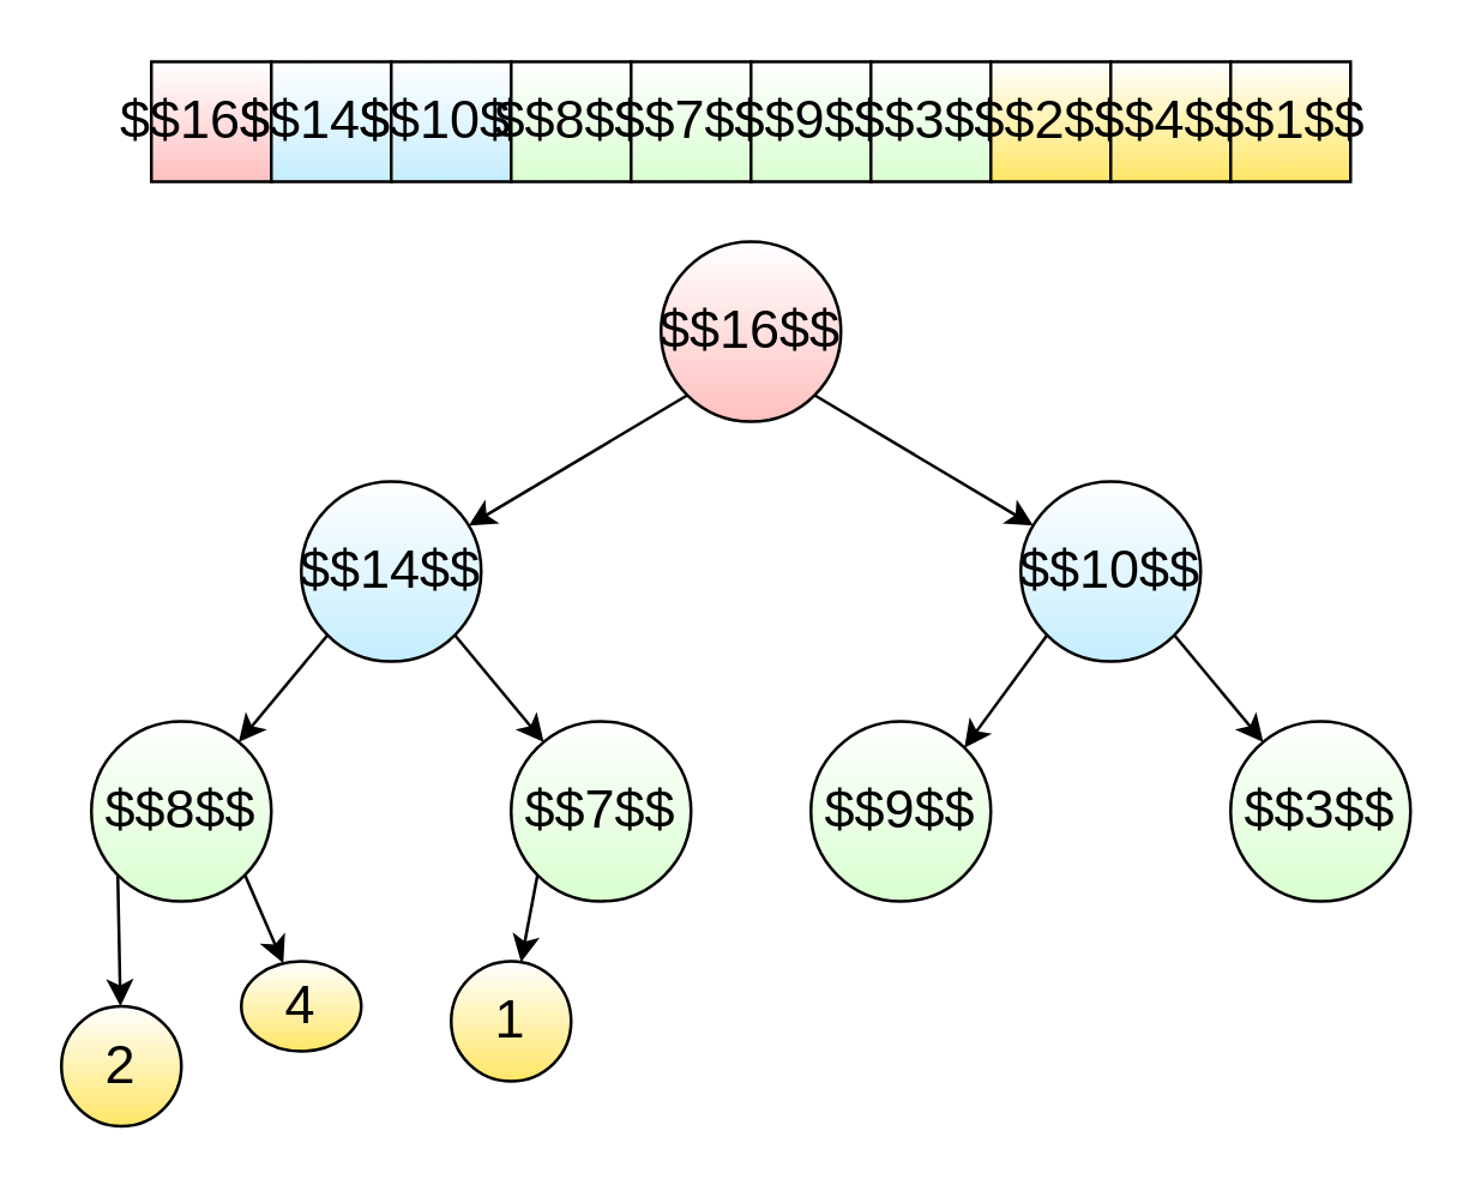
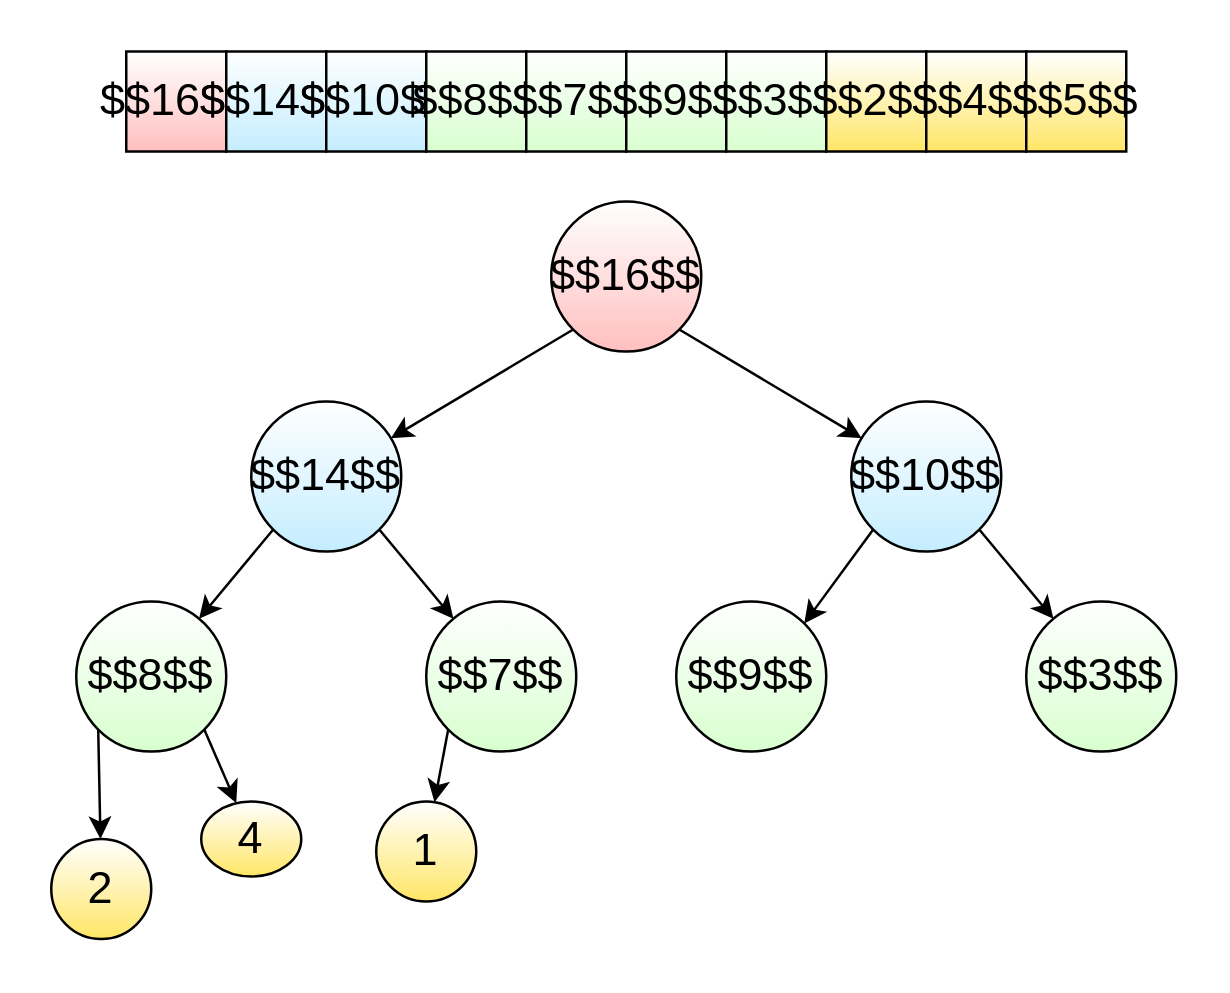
  <mxCell id="0" />
  <mxCell id="1" parent="0" />
  <mxCell id="2" value="&lt;div&gt;&lt;font style=&quot;font-size: 18px;&quot;&gt;$$16$$&lt;/font&gt;&lt;/div&gt;" style="rounded=0;whiteSpace=wrap;html=1;gradientColor=#FFBFBF;" vertex="1" parent="1"><mxGeometry x="50" y="20" width="40" height="40" as="geometry" /></mxCell>
  <mxCell id="3" value="&lt;font style=&quot;font-size: 18px;&quot;&gt;$$14$$&lt;/font&gt;" style="rounded=0;whiteSpace=wrap;html=1;gradientColor=#C4EDFF;" vertex="1" parent="1"><mxGeometry x="90" y="20" width="40" height="40" as="geometry" /></mxCell>
  <mxCell id="4" value="&lt;font style=&quot;font-size: 18px;&quot;&gt;$$10$$&lt;/font&gt;" style="rounded=0;whiteSpace=wrap;html=1;gradientColor=#C4EDFF;" vertex="1" parent="1"><mxGeometry x="130" y="20" width="40" height="40" as="geometry" /></mxCell>
  <mxCell id="5" value="&lt;div&gt;&lt;font style=&quot;font-size: 18px;&quot;&gt;$$8$$&lt;/font&gt;&lt;/div&gt;" style="rounded=0;whiteSpace=wrap;html=1;gradientColor=#D8FFCF;" vertex="1" parent="1"><mxGeometry x="170" y="20" width="40" height="40" as="geometry" /></mxCell>
  <mxCell id="6" value="&lt;font style=&quot;font-size: 18px;&quot;&gt;$$7$$&lt;/font&gt;" style="rounded=0;whiteSpace=wrap;html=1;gradientColor=#D8FFCF;" vertex="1" parent="1"><mxGeometry x="210" y="20" width="40" height="40" as="geometry" /></mxCell>
  <mxCell id="7" value="&lt;font style=&quot;font-size: 18px;&quot;&gt;$$9$$&lt;/font&gt;" style="rounded=0;whiteSpace=wrap;html=1;gradientColor=#D8FFCF;" vertex="1" parent="1"><mxGeometry x="250" y="20" width="40" height="40" as="geometry" /></mxCell>
  <mxCell id="8" value="&lt;div&gt;&lt;font style=&quot;font-size: 18px;&quot;&gt;$$3$$&lt;/font&gt;&lt;/div&gt;" style="rounded=0;whiteSpace=wrap;html=1;gradientColor=#D8FFCF;" vertex="1" parent="1"><mxGeometry x="290" y="20" width="40" height="40" as="geometry" /></mxCell>
  <mxCell id="9" value="&lt;font style=&quot;font-size: 18px;&quot;&gt;$$2$$&lt;/font&gt;" style="rounded=0;whiteSpace=wrap;html=1;gradientColor=#FFE666;" vertex="1" parent="1"><mxGeometry x="330" y="20" width="40" height="40" as="geometry" /></mxCell>
  <mxCell id="10" value="&lt;font style=&quot;font-size: 18px;&quot;&gt;$$4$$&lt;/font&gt;" style="rounded=0;whiteSpace=wrap;html=1;gradientColor=#FFE666;" vertex="1" parent="1"><mxGeometry x="370" y="20" width="40" height="40" as="geometry" /></mxCell>
- <mxCell id="11" value="&lt;div&gt;&lt;font style=&quot;font-size: 18px;&quot;&gt;$$1$$&lt;/font&gt;&lt;/div&gt;" style="rounded=0;whiteSpace=wrap;html=1;gradientColor=#FFE666;" vertex="1" parent="1"><mxGeometry x="410" y="20" width="40" height="40" as="geometry" /></mxCell>
+ <mxCell id="11" value="&lt;div&gt;&lt;font style=&quot;font-size: 18px;&quot;&gt;$$5$$&lt;/font&gt;&lt;/div&gt;" style="rounded=0;whiteSpace=wrap;html=1;gradientColor=#FFE666;" vertex="1" parent="1"><mxGeometry x="410" y="20" width="40" height="40" as="geometry" /></mxCell>
  <mxCell id="12" style="rounded=0;orthogonalLoop=1;jettySize=auto;html=1;exitX=0;exitY=1;exitDx=0;exitDy=0;fontSize=18;" edge="1" parent="1" source="14" target="17"><mxGeometry relative="1" as="geometry" /></mxCell>
  <mxCell id="13" style="edgeStyle=none;rounded=0;orthogonalLoop=1;jettySize=auto;html=1;exitX=1;exitY=1;exitDx=0;exitDy=0;fontSize=18;" edge="1" parent="1" source="14" target="20"><mxGeometry relative="1" as="geometry" /></mxCell>
  <mxCell id="14" value="$$16$$" style="ellipse;whiteSpace=wrap;html=1;fontSize=18;gradientColor=#FFBFBF;" vertex="1" parent="1"><mxGeometry x="220" y="80" width="60" height="60" as="geometry" /></mxCell>
  <mxCell id="15" style="edgeStyle=none;rounded=0;orthogonalLoop=1;jettySize=auto;html=1;exitX=0;exitY=1;exitDx=0;exitDy=0;fontSize=18;" edge="1" parent="1" source="17" target="23"><mxGeometry relative="1" as="geometry" /></mxCell>
  <mxCell id="16" style="edgeStyle=none;rounded=0;orthogonalLoop=1;jettySize=auto;html=1;exitX=1;exitY=1;exitDx=0;exitDy=0;fontSize=18;" edge="1" parent="1" source="17" target="25"><mxGeometry relative="1" as="geometry" /></mxCell>
  <mxCell id="17" value="$$14$$" style="ellipse;whiteSpace=wrap;html=1;fontSize=18;gradientColor=#C4EDFF;" vertex="1" parent="1"><mxGeometry x="100" y="160" width="60" height="60" as="geometry" /></mxCell>
  <mxCell id="18" style="edgeStyle=none;rounded=0;orthogonalLoop=1;jettySize=auto;html=1;exitX=0;exitY=1;exitDx=0;exitDy=0;entryX=1;entryY=0;entryDx=0;entryDy=0;fontSize=18;" edge="1" parent="1" source="20" target="26"><mxGeometry relative="1" as="geometry" /></mxCell>
  <mxCell id="19" style="edgeStyle=none;rounded=0;orthogonalLoop=1;jettySize=auto;html=1;exitX=1;exitY=1;exitDx=0;exitDy=0;fontSize=18;" edge="1" parent="1" source="20" target="27"><mxGeometry relative="1" as="geometry" /></mxCell>
  <mxCell id="20" value="$$10$$" style="ellipse;whiteSpace=wrap;html=1;fontSize=18;gradientColor=#C4EDFF;" vertex="1" parent="1"><mxGeometry x="340" y="160" width="60" height="60" as="geometry" /></mxCell>
  <mxCell id="21" style="edgeStyle=none;rounded=0;orthogonalLoop=1;jettySize=auto;html=1;exitX=0;exitY=1;exitDx=0;exitDy=0;fontSize=18;" edge="1" parent="1" source="23" target="29"><mxGeometry relative="1" as="geometry" /></mxCell>
  <mxCell id="22" style="edgeStyle=none;rounded=0;orthogonalLoop=1;jettySize=auto;html=1;exitX=1;exitY=1;exitDx=0;exitDy=0;fontSize=18;" edge="1" parent="1" source="23" target="28"><mxGeometry relative="1" as="geometry" /></mxCell>
  <mxCell id="23" value="$$8$$" style="ellipse;whiteSpace=wrap;html=1;fontSize=18;gradientColor=#D8FFCF;" vertex="1" parent="1"><mxGeometry x="30" y="240" width="60" height="60" as="geometry" /></mxCell>
  <mxCell id="24" style="edgeStyle=none;rounded=0;orthogonalLoop=1;jettySize=auto;html=1;exitX=0;exitY=1;exitDx=0;exitDy=0;fontSize=18;" edge="1" parent="1" source="25" target="30"><mxGeometry relative="1" as="geometry" /></mxCell>
  <mxCell id="25" value="$$7$$" style="ellipse;whiteSpace=wrap;html=1;fontSize=18;gradientColor=#D8FFCF;" vertex="1" parent="1"><mxGeometry x="170" y="240" width="60" height="60" as="geometry" /></mxCell>
  <mxCell id="26" value="$$9$$" style="ellipse;whiteSpace=wrap;html=1;fontSize=18;gradientColor=#D8FFCF;" vertex="1" parent="1"><mxGeometry x="270" y="240" width="60" height="60" as="geometry" /></mxCell>
  <mxCell id="27" value="$$3$$" style="ellipse;whiteSpace=wrap;html=1;fontSize=18;gradientColor=#D8FFCF;" vertex="1" parent="1"><mxGeometry x="410" y="240" width="60" height="60" as="geometry" /></mxCell>
  <mxCell id="28" value="4" style="ellipse;whiteSpace=wrap;html=1;fontSize=18;gradientColor=#FFE666;" vertex="1" parent="1"><mxGeometry x="80" y="320" width="40" height="30" as="geometry" /></mxCell>
  <mxCell id="29" value="2" style="ellipse;whiteSpace=wrap;html=1;fontSize=18;gradientColor=#FFE666;" vertex="1" parent="1"><mxGeometry x="20" y="335" width="40" height="40" as="geometry" /></mxCell>
  <mxCell id="30" value="1" style="ellipse;whiteSpace=wrap;html=1;fontSize=18;gradientColor=#FFE666;" vertex="1" parent="1"><mxGeometry x="150" y="320" width="40" height="40" as="geometry" /></mxCell>
